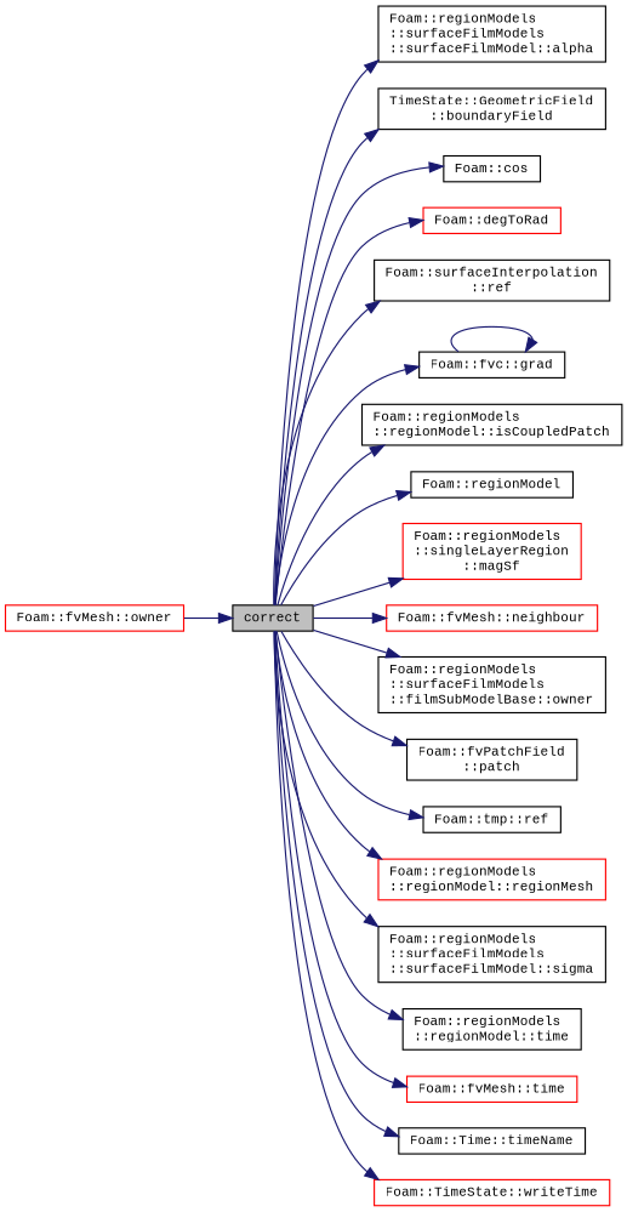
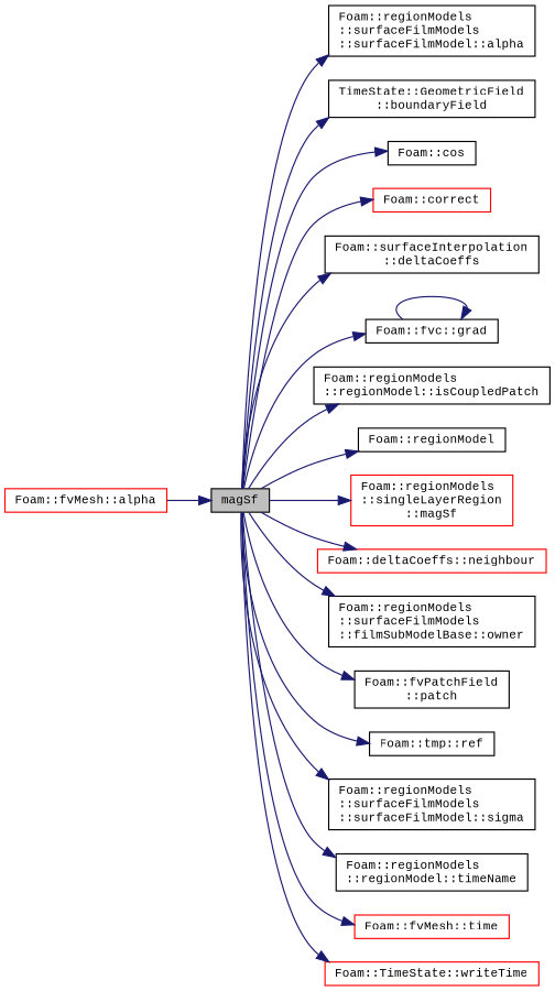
  digraph {
    fontname="Liberation Mono"
    rankdir=LR
    node [color=black fontname="Liberation Mono" fontsize=10 shape=record]
    edge [color=midnightblue fontname="Liberation Mono" fontsize=10 labelfontname=Helvetica labelfontsize=10 style=solid]
-   n1 [fillcolor=grey75 fontcolor=black height=0.2 label=correct style=filled width=0.4]
+   n1 [fillcolor=grey75 fontcolor=black height=0.2 label=magSf style=filled width=0.4]
    n2 [height=0.2 label="Foam::regionModels\l::surfaceFilmModels\l::surfaceFilmModel::alpha" width=0.4]
    n3 [height=0.2 label="TimeState::GeometricField\l::boundaryField" width=0.4]
    n4 [height=0.2 label="Foam::cos" width=0.4]
-   n5 [color=red height=0.2 label="Foam::degToRad" width=0.4]
-   n6 [height=0.2 label="Foam::surfaceInterpolation\l::ref" width=0.4]
+   n5 [color=red height=0.2 label="Foam::correct" width=0.4]
+   n6 [height=0.2 label="Foam::surfaceInterpolation\l::deltaCoeffs" width=0.4]
    n7 [height=0.2 label="Foam::fvc::grad" width=0.4]
    n8 [height=0.2 label="Foam::regionModels\l::regionModel::isCoupledPatch" width=0.4]
    n9 [height=0.2 label="Foam::regionModel" width=0.4]
    n10 [color=red height=0.2 label="Foam::regionModels\l::singleLayerRegion\l::magSf" width=0.4]
-   n11 [color=red height=0.2 label="Foam::fvMesh::neighbour" width=0.4]
+   n11 [color=red height=0.2 label="Foam::deltaCoeffs::neighbour" width=0.4]
    n12 [height=0.2 label="Foam::regionModels\l::surfaceFilmModels\l::filmSubModelBase::owner" width=0.4]
    n13 [height=0.2 label="Foam::fvPatchField\l::patch" width=0.4]
    n14 [height=0.2 label="Foam::tmp::ref" width=0.4]
-   n15 [color=red height=0.2 label="Foam::regionModels\l::regionModel::regionMesh" width=0.4]
    n16 [height=0.2 label="Foam::regionModels\l::surfaceFilmModels\l::surfaceFilmModel::sigma" width=0.4]
-   n17 [height=0.2 label="Foam::regionModels\l::regionModel::time" width=0.4]
+   n17 [height=0.2 label="Foam::regionModels\l::regionModel::timeName" width=0.4]
    n18 [color=red height=0.2 label="Foam::fvMesh::time" width=0.4]
-   n19 [height=0.2 label="Foam::Time::timeName" width=0.4]
    n20 [color=red height=0.2 label="Foam::TimeState::writeTime" width=0.4]
-   n21 [color=red height=0.2 label="Foam::fvMesh::owner" width=0.4]
+   n21 [color=red height=0.2 label="Foam::fvMesh::alpha" width=0.4]
    n1 -> n2
    n1 -> n3
    n1 -> n4
    n1 -> n5
    n1 -> n6
    n1 -> n7
    n1 -> n8
    n1 -> n9
    n1 -> n10
    n1 -> n11
    n1 -> n12
    n1 -> n13
    n1 -> n14
-   n1 -> n15
    n1 -> n16
    n1 -> n17
    n1 -> n18
-   n1 -> n19
    n1 -> n20
    n7 -> n7
    n21 -> n1
  }
